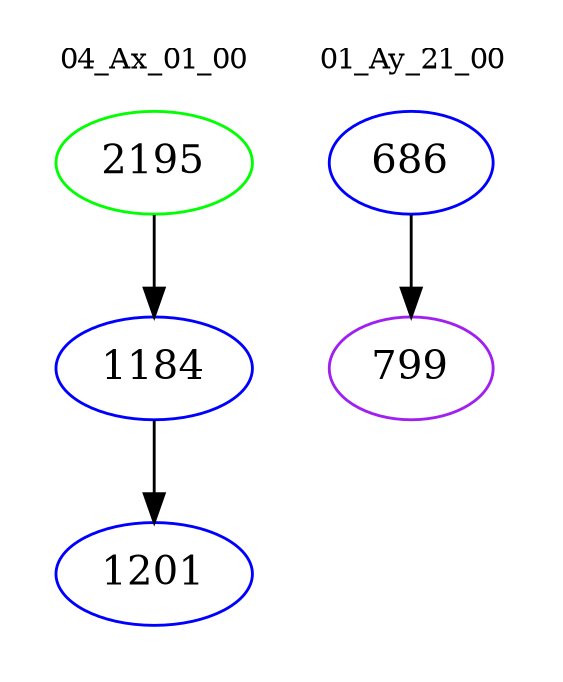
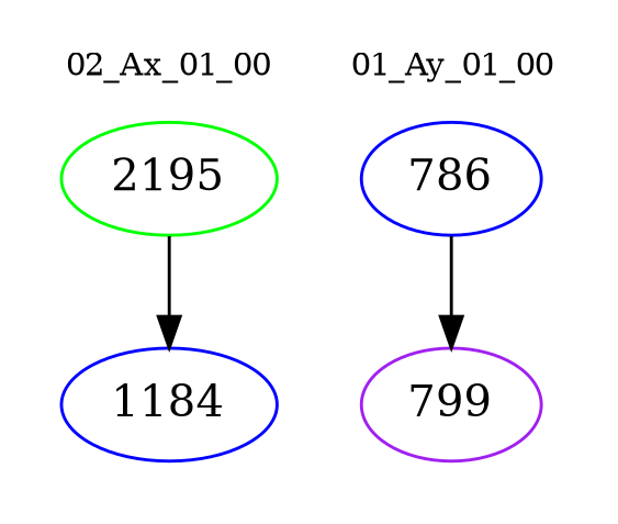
  digraph {
    node [color=blue]
    edge [color=black]
    n1 [color=green label=2195]
    n2 [label=1184]
-   n3 [label=1201]
-   n4 [label=686]
+   n4 [label=786]
    n5 [color=purple label=799]
    subgraph cluster_1 {
      color=white
      fontsize=10
-     label="04_Ax_01_00"
+     label="02_Ax_01_00"
      n1
      n2
-     n3
    }
    subgraph cluster_2 {
      color=white
      fontsize=10
-     label="01_Ay_21_00"
+     label="01_Ay_01_00"
      n4
      n5
    }
    n1 -> n2
-   n2 -> n3
    n4 -> n5
  }
